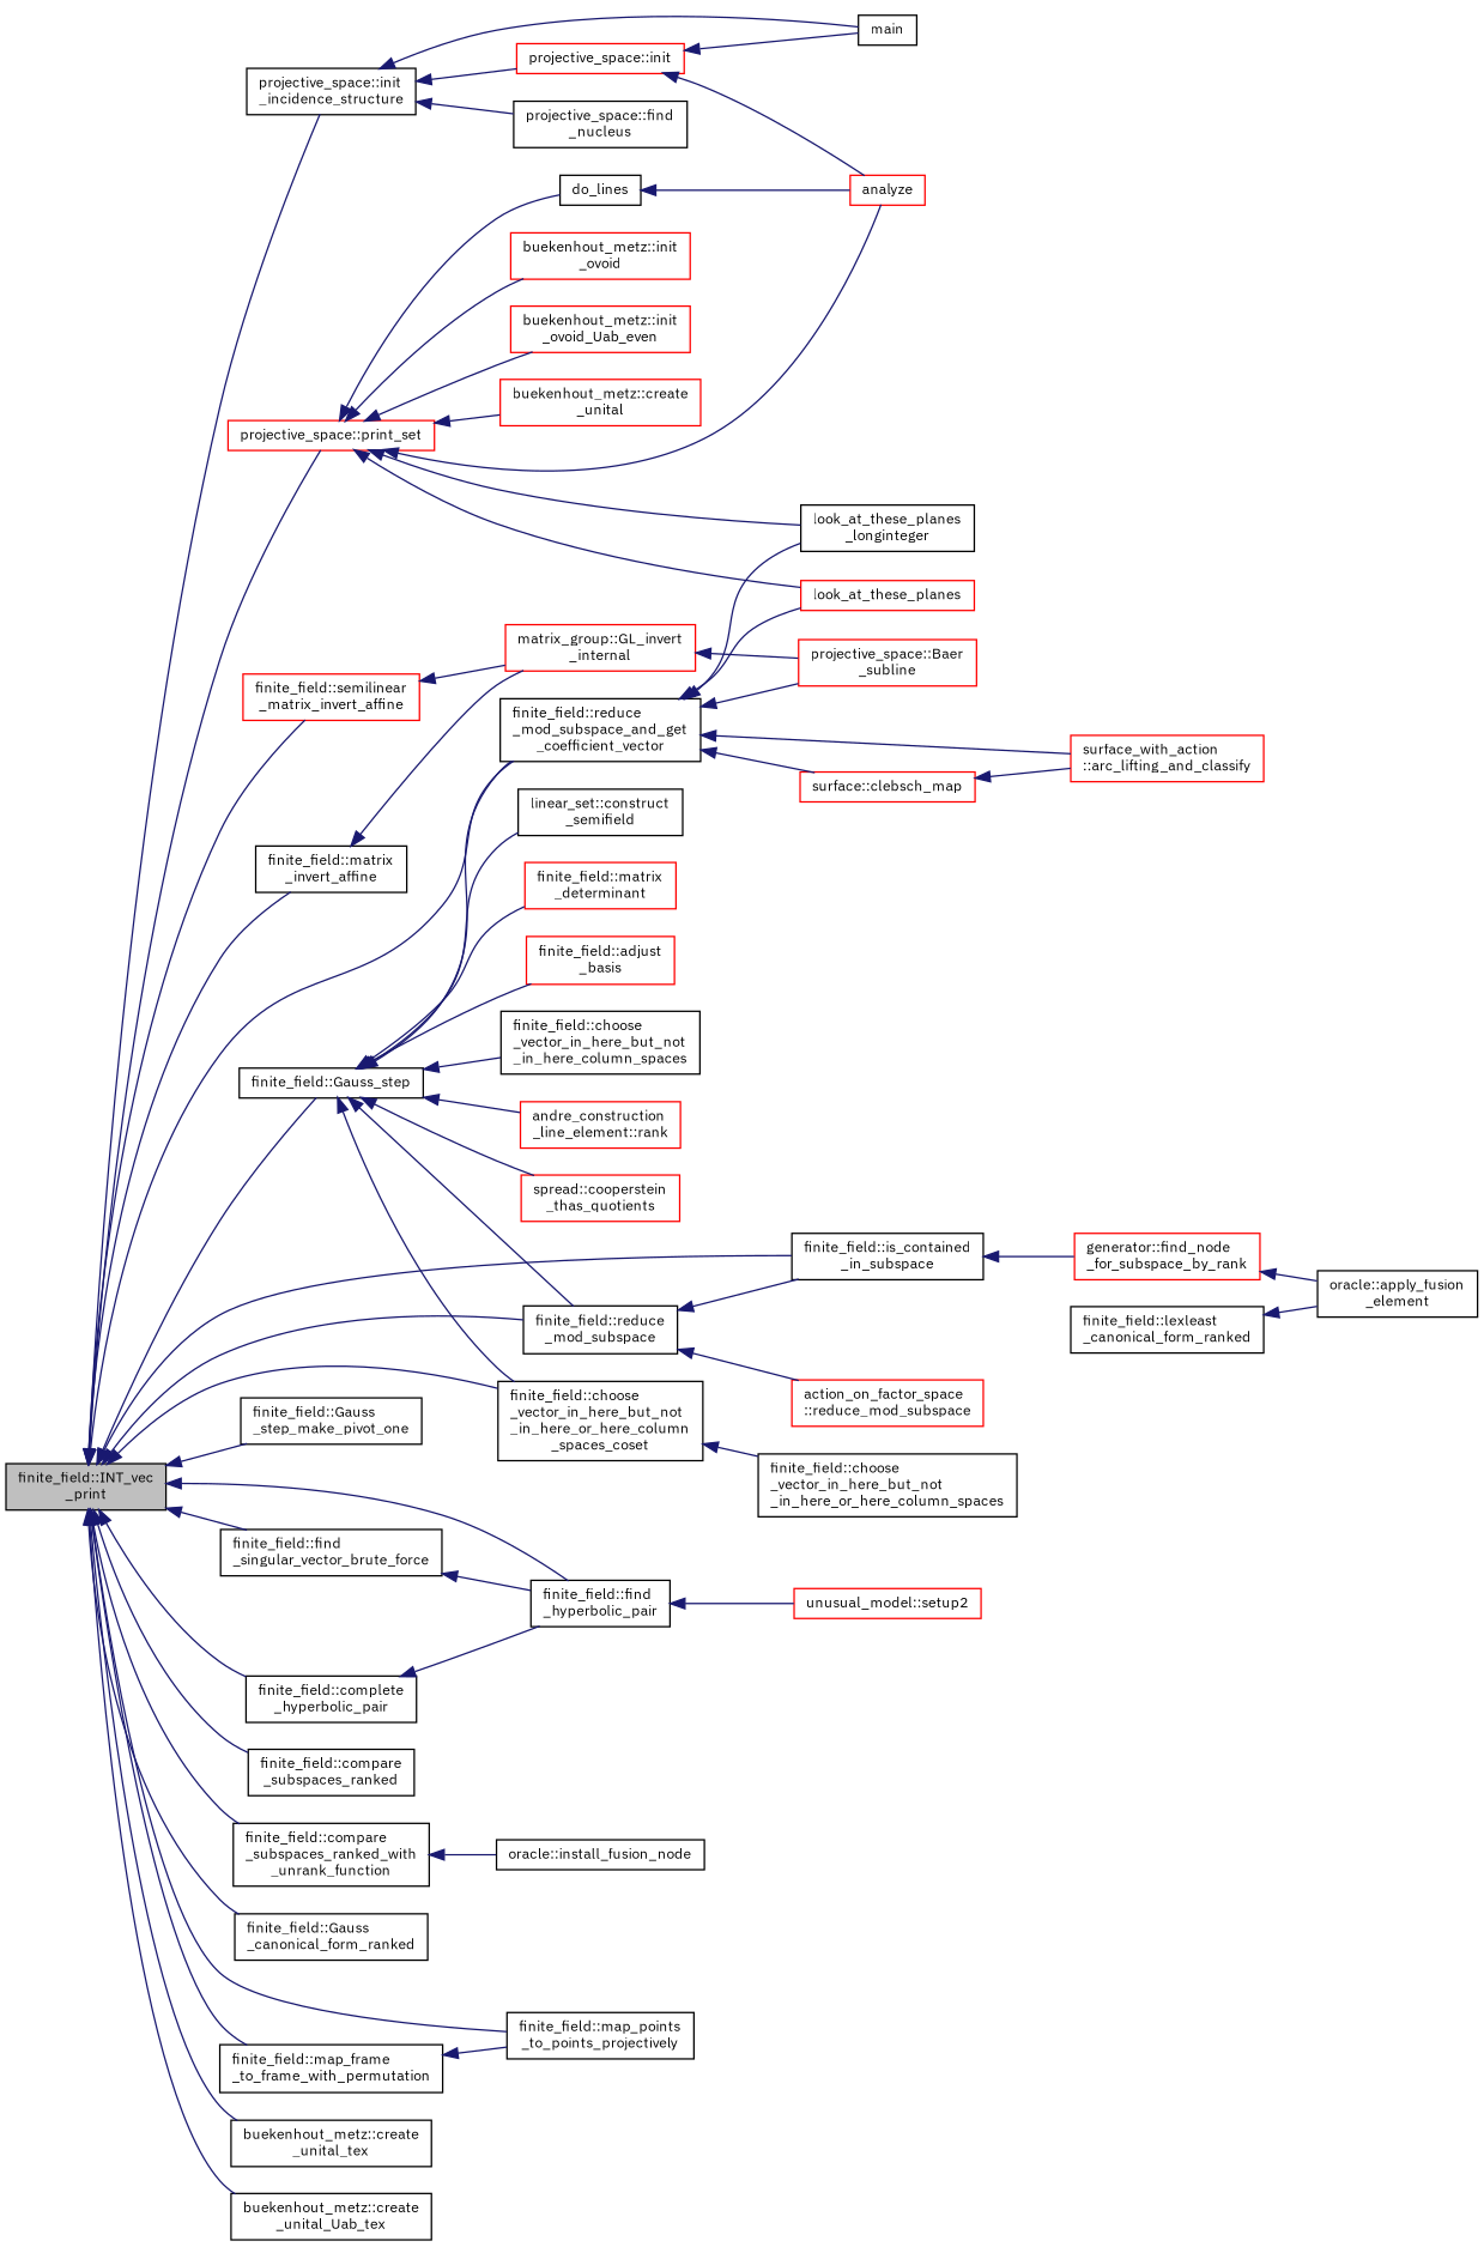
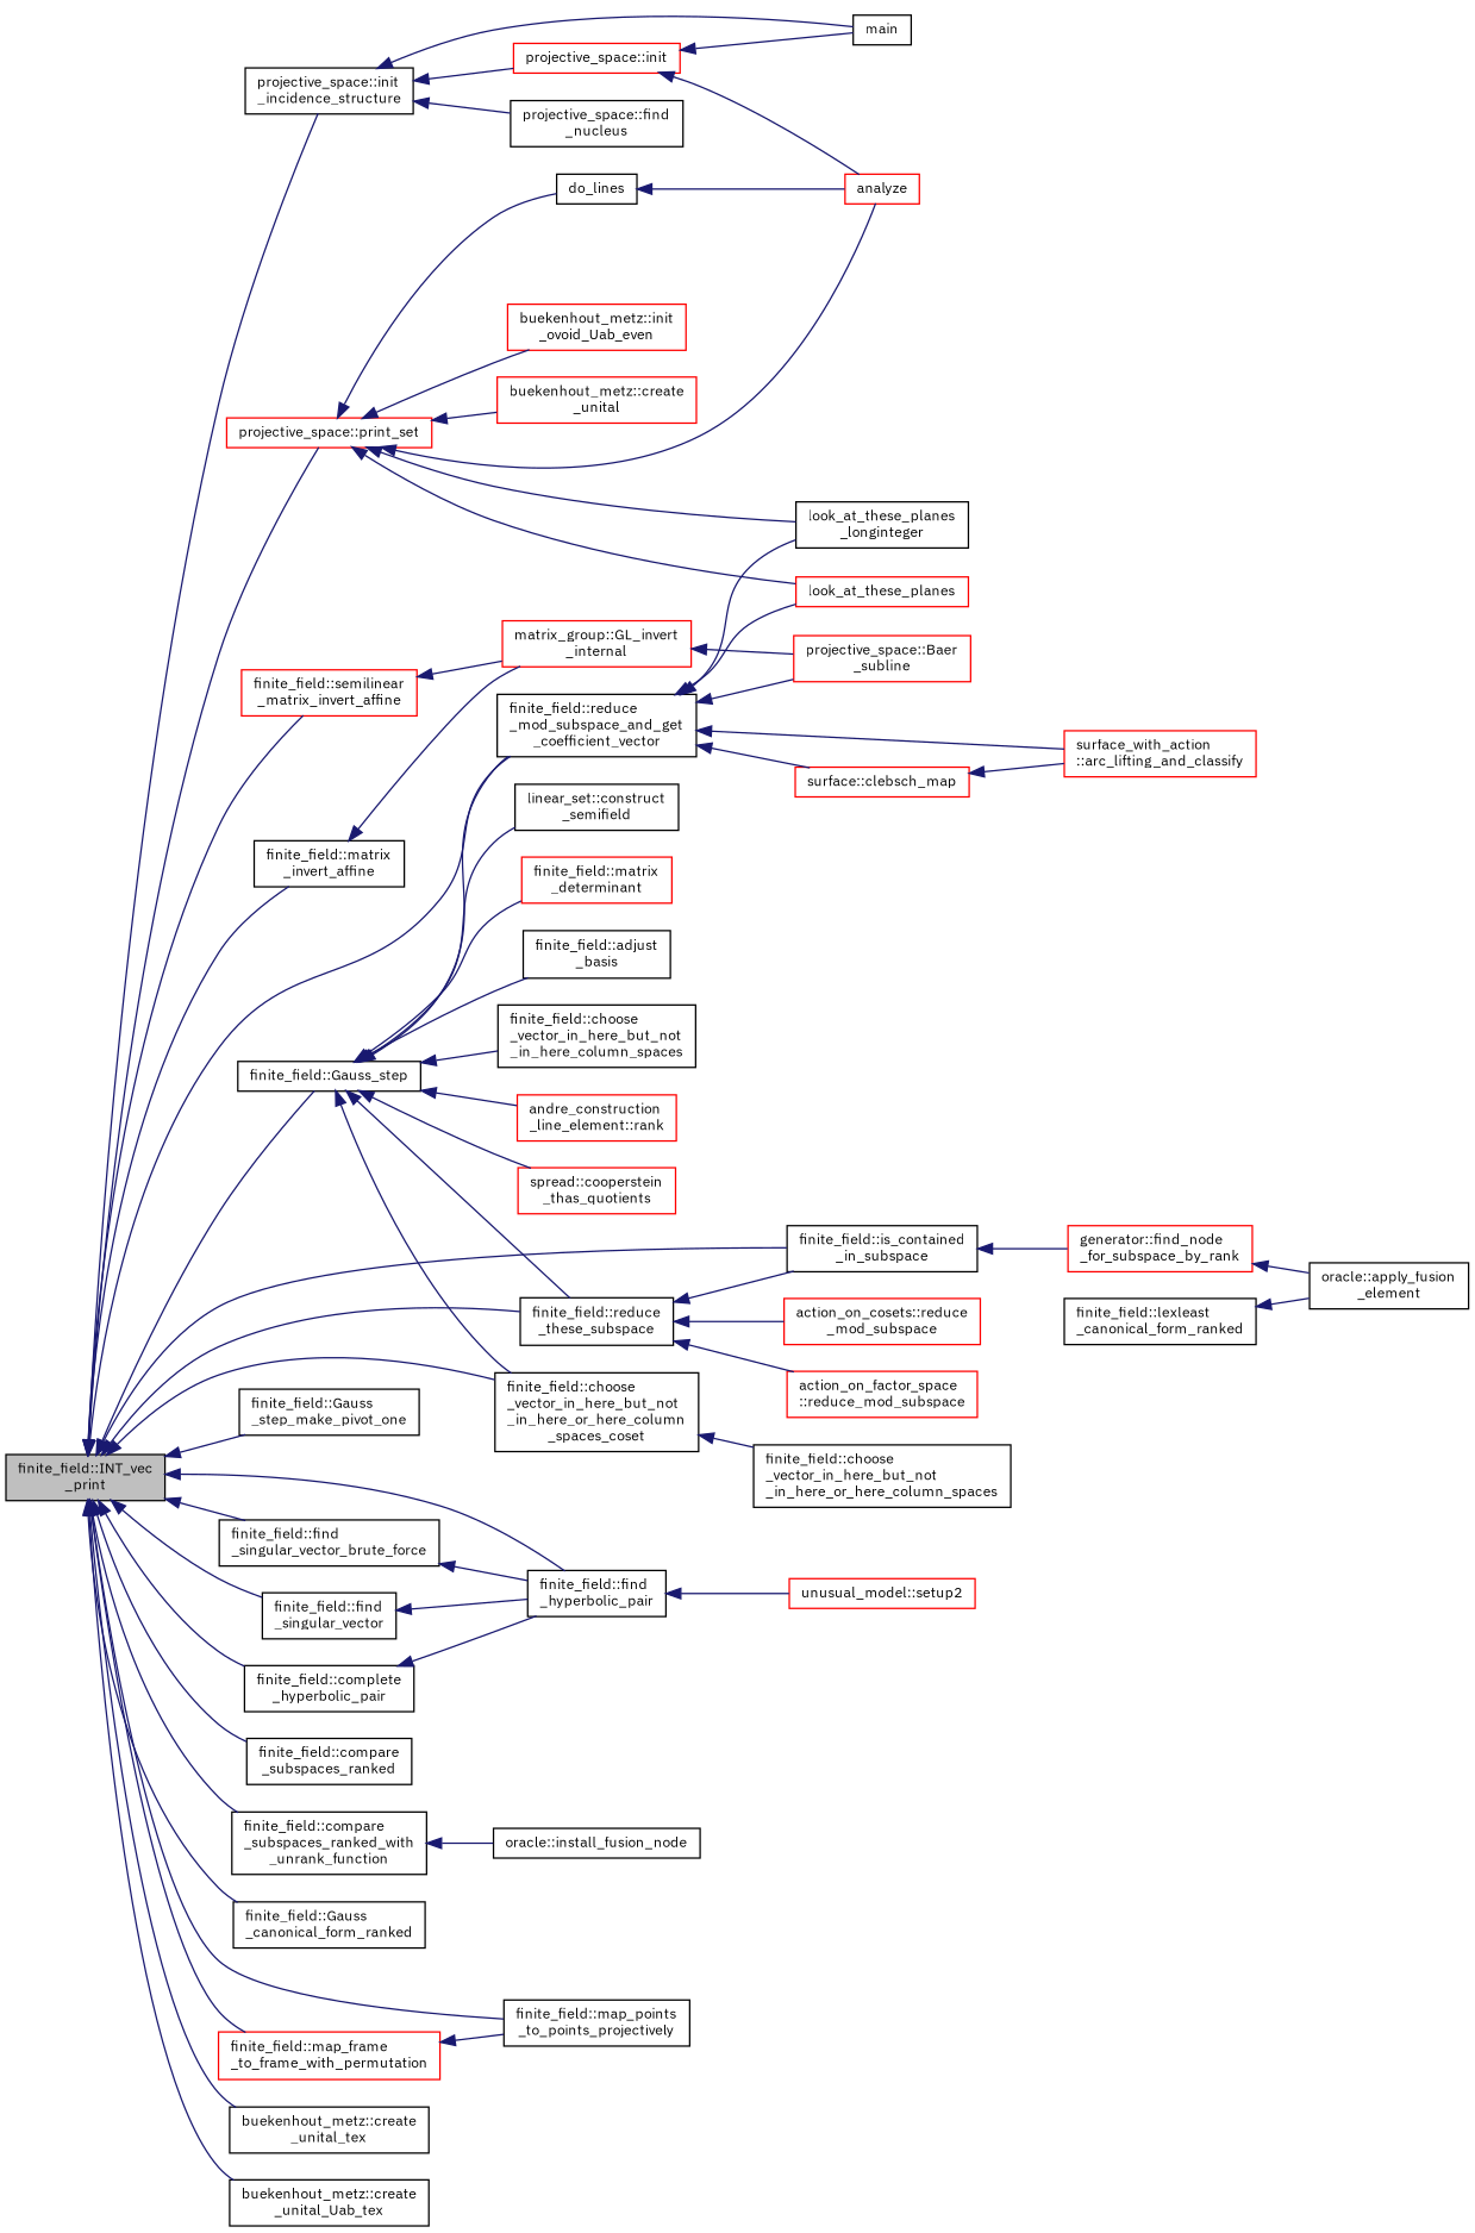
  digraph {
    fontname="IBM Plex Sans"
    rankdir=LR
    node [color=black fillcolor=white fontname="IBM Plex Sans" fontsize=10 shape=record style=filled]
    edge [color=midnightblue dir=back fontname="IBM Plex Sans" fontsize=10 labelfontname=Helvetica labelfontsize=10 style=solid]
    n1 [fillcolor=grey75 fontcolor=black height=0.2 label="finite_field::INT_vec\l_print" width=0.4]
    n2 [color=red height=0.2 label="finite_field::semilinear\l_matrix_invert_affine" width=0.4]
    n3 [height=0.2 label="finite_field::matrix\l_invert_affine" width=0.4]
    n4 [height=0.2 label="finite_field::Gauss_step" width=0.4]
    n5 [height=0.2 label="finite_field::reduce\l_mod_subspace_and_get\l_coefficient_vector" width=0.4]
-   n6 [height=0.2 label="finite_field::reduce\l_mod_subspace" width=0.4]
+   n6 [height=0.2 label="finite_field::reduce\l_these_subspace" width=0.4]
    n7 [height=0.2 label="finite_field::is_contained\l_in_subspace" width=0.4]
    n8 [height=0.2 label="finite_field::choose\l_vector_in_here_but_not\l_in_here_or_here_column\l_spaces_coset" width=0.4]
    n9 [height=0.2 label="finite_field::Gauss\l_step_make_pivot_one" width=0.4]
    n10 [height=0.2 label="finite_field::find\l_singular_vector_brute_force" width=0.4]
    n11 [height=0.2 label="finite_field::find\l_hyperbolic_pair" width=0.4]
+   n12 [height=0.2 label="finite_field::find\l_singular_vector" width=0.4]
    n13 [height=0.2 label="finite_field::complete\l_hyperbolic_pair" width=0.4]
    n14 [height=0.2 label="finite_field::compare\l_subspaces_ranked" width=0.4]
    n15 [height=0.2 label="finite_field::compare\l_subspaces_ranked_with\l_unrank_function" width=0.4]
    n16 [height=0.2 label="finite_field::Gauss\l_canonical_form_ranked" width=0.4]
-   n17 [height=0.2 label="finite_field::map_frame\l_to_frame_with_permutation" width=0.4]
+   n17 [color=red height=0.2 label="finite_field::map_frame\l_to_frame_with_permutation" width=0.4]
    n18 [height=0.2 label="finite_field::map_points\l_to_points_projectively" width=0.4]
    n19 [height=0.2 label="buekenhout_metz::create\l_unital_tex" width=0.4]
    n20 [height=0.2 label="buekenhout_metz::create\l_unital_Uab_tex" width=0.4]
    n21 [height=0.2 label="projective_space::init\l_incidence_structure" width=0.4]
    n22 [color=red height=0.2 label="projective_space::print_set" width=0.4]
    n23 [color=red height=0.2 label="matrix_group::GL_invert\l_internal" width=0.4]
    n24 [height=0.2 label="linear_set::construct\l_semifield" width=0.4]
    n25 [color=red height=0.2 label="finite_field::matrix\l_determinant" width=0.4]
-   n26 [color=red height=0.2 label="finite_field::adjust\l_basis" width=0.4]
+   n26 [height=0.2 label="finite_field::adjust\l_basis" width=0.4]
    n27 [height=0.2 label="finite_field::choose\l_vector_in_here_but_not\l_in_here_column_spaces" width=0.4]
    n28 [color=red height=0.2 label="andre_construction\l_line_element::rank" width=0.4]
    n29 [color=red height=0.2 label="spread::cooperstein\l_thas_quotients" width=0.4]
    n30 [height=0.2 label="look_at_these_planes\l_longinteger" width=0.4]
    n31 [color=red height=0.2 label=look_at_these_planes width=0.4]
    n32 [color=red height=0.2 label="projective_space::Baer\l_subline" width=0.4]
    n33 [color=red height=0.2 label="surface::clebsch_map" width=0.4]
    n34 [color=red height=0.2 label="surface_with_action\l::arc_lifting_and_classify" width=0.4]
+   n35 [color=red height=0.2 label="action_on_cosets::reduce\l_mod_subspace" width=0.4]
    n36 [color=red height=0.2 label="action_on_factor_space\l::reduce_mod_subspace" width=0.4]
    n37 [color=red height=0.2 label="generator::find_node\l_for_subspace_by_rank" width=0.4]
    n38 [height=0.2 label="finite_field::choose\l_vector_in_here_but_not\l_in_here_or_here_column_spaces" width=0.4]
    n39 [color=red height=0.2 label="unusual_model::setup2" width=0.4]
    n40 [height=0.2 label="oracle::install_fusion_node" width=0.4]
    n41 [height=0.2 label="finite_field::lexleast\l_canonical_form_ranked" width=0.4]
    n42 [height=0.2 label="oracle::apply_fusion\l_element" width=0.4]
    n43 [height=0.2 label=main width=0.4]
    n44 [color=red height=0.2 label="projective_space::init" width=0.4]
    n45 [height=0.2 label="projective_space::find\l_nucleus" width=0.4]
    n46 [color=red height=0.2 label=analyze width=0.4]
    n47 [height=0.2 label=do_lines width=0.4]
-   n48 [color=red height=0.2 label="buekenhout_metz::init\l_ovoid" width=0.4]
    n49 [color=red height=0.2 label="buekenhout_metz::init\l_ovoid_Uab_even" width=0.4]
    n50 [color=red height=0.2 label="buekenhout_metz::create\l_unital" width=0.4]
    n1 -> n2
    n1 -> n3
    n1 -> n4
    n1 -> n5
    n1 -> n6
    n1 -> n7
    n1 -> n8
    n1 -> n9
    n1 -> n10
    n1 -> n11
+   n1 -> n12
    n1 -> n13
    n1 -> n14
    n1 -> n15
    n1 -> n16
    n1 -> n17
    n1 -> n18
    n1 -> n19
    n1 -> n20
    n1 -> n21
    n1 -> n22
    n2 -> n23
    n3 -> n23
    n4 -> n5
    n4 -> n6
    n4 -> n8
    n4 -> n24
    n4 -> n25
    n4 -> n26
    n4 -> n27
    n4 -> n28
    n4 -> n29
    n5 -> n30
    n5 -> n31
    n5 -> n32
    n5 -> n33
    n5 -> n34
    n6 -> n7
+   n6 -> n35
    n6 -> n36
    n7 -> n37
    n8 -> n38
    n10 -> n11
    n11 -> n39
+   n12 -> n11
    n13 -> n11
    n15 -> n40
    n17 -> n18
    n21 -> n43
    n21 -> n44
    n21 -> n45
    n22 -> n30
    n22 -> n31
    n22 -> n46
    n22 -> n47
-   n22 -> n48
    n22 -> n49
    n22 -> n50
    n23 -> n32
    n33 -> n34
    n37 -> n42
    n41 -> n42
    n44 -> n43
    n44 -> n46
    n47 -> n46
  }
